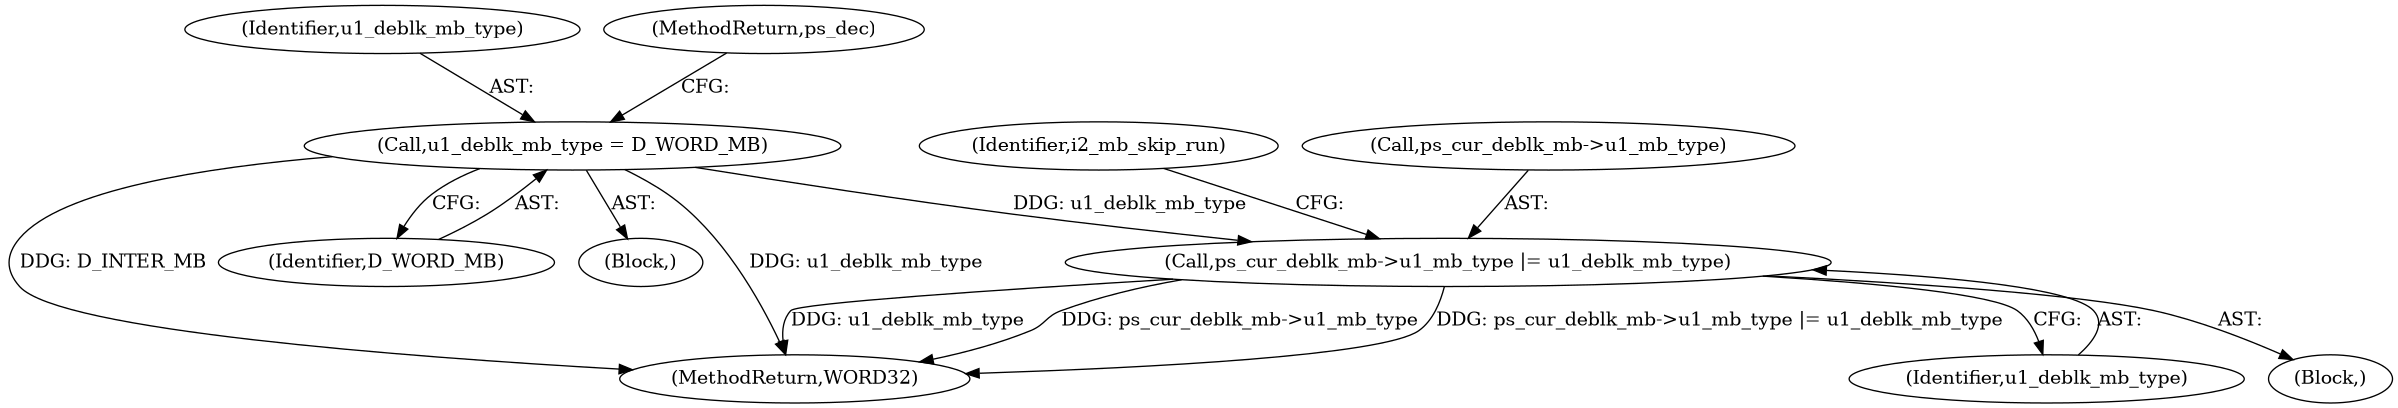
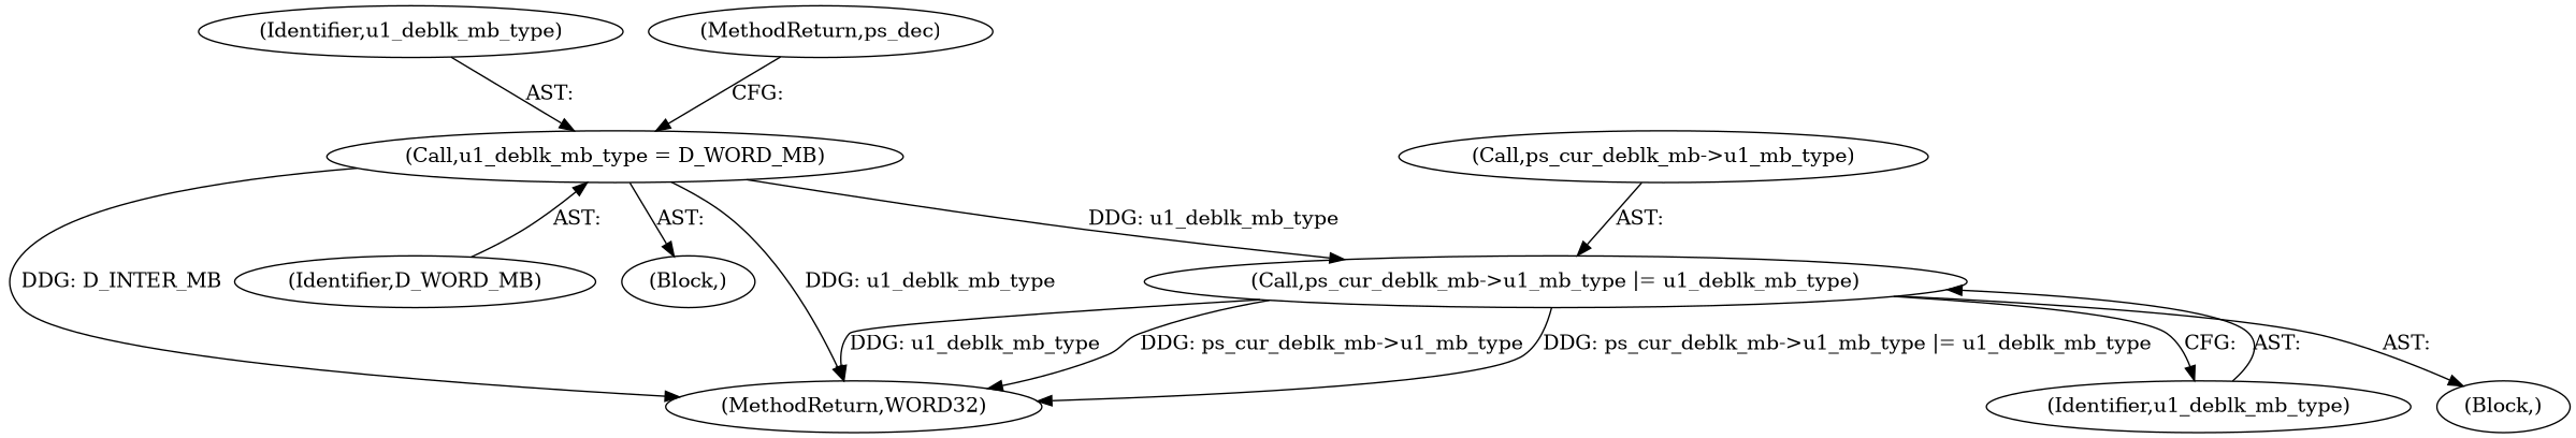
  digraph {
    n1 [label="(Call,ps_cur_deblk_mb->u1_mb_type |= u1_deblk_mb_type)"]
    n2 [label="(MethodReturn,WORD32)"]
    n3 [label="(Identifier,u1_deblk_mb_type)"]
    n4 [label="(Block,)"]
    n5 [label="(Call,u1_deblk_mb_type = D_WORD_MB)"]
    n6 [label="(Identifier,D_WORD_MB)"]
    n7 [label="(Block,)"]
    n8 [label="(Identifier,u1_deblk_mb_type)"]
-   n9 [label="(Identifier,i2_mb_skip_run)"]
    n10 [label="(MethodReturn,ps_dec)"]
    n11 [label="(Call,ps_cur_deblk_mb->u1_mb_type)"]
    n1 -> n2 [label="DDG: ps_cur_deblk_mb->u1_mb_type"]
    n1 -> n2 [label="DDG: ps_cur_deblk_mb->u1_mb_type |= u1_deblk_mb_type"]
    n1 -> n2 [label="DDG: u1_deblk_mb_type"]
    n1 -> n3 [label="CFG: "]
    n1 -> n4 [label="AST: "]
    n3 -> n1 [label="AST: "]
    n5 -> n1 [label="DDG: u1_deblk_mb_type"]
    n5 -> n2 [label="DDG: u1_deblk_mb_type"]
    n5 -> n2 [label="DDG: D_INTER_MB"]
-   n5 -> n6 [label="CFG: "]
    n5 -> n7 [label="AST: "]
    n6 -> n5 [label="AST: "]
    n8 -> n5 [label="AST: "]
-   n9 -> n1 [label="CFG: "]
    n10 -> n5 [label="CFG: "]
    n11 -> n1 [label="AST: "]
  }
